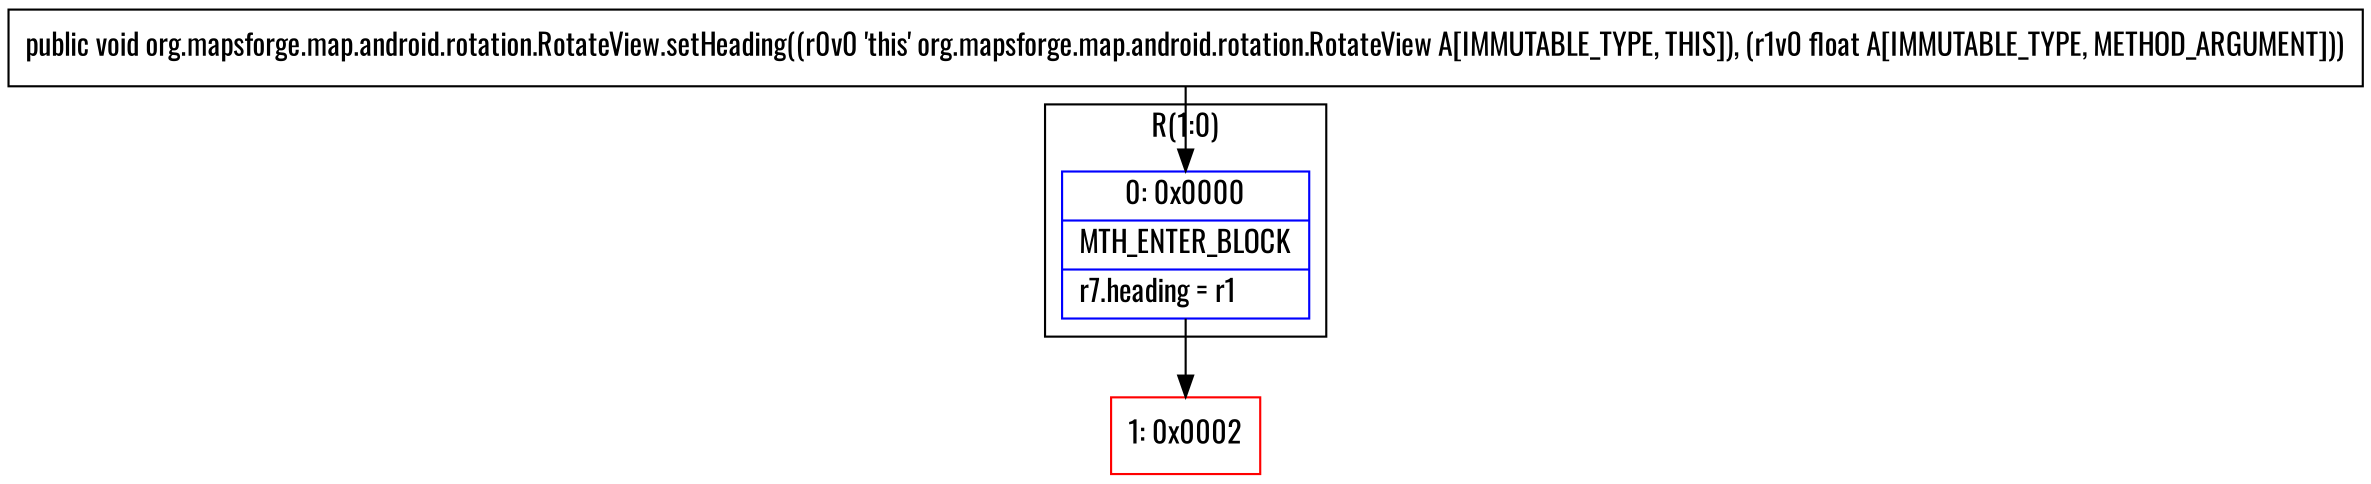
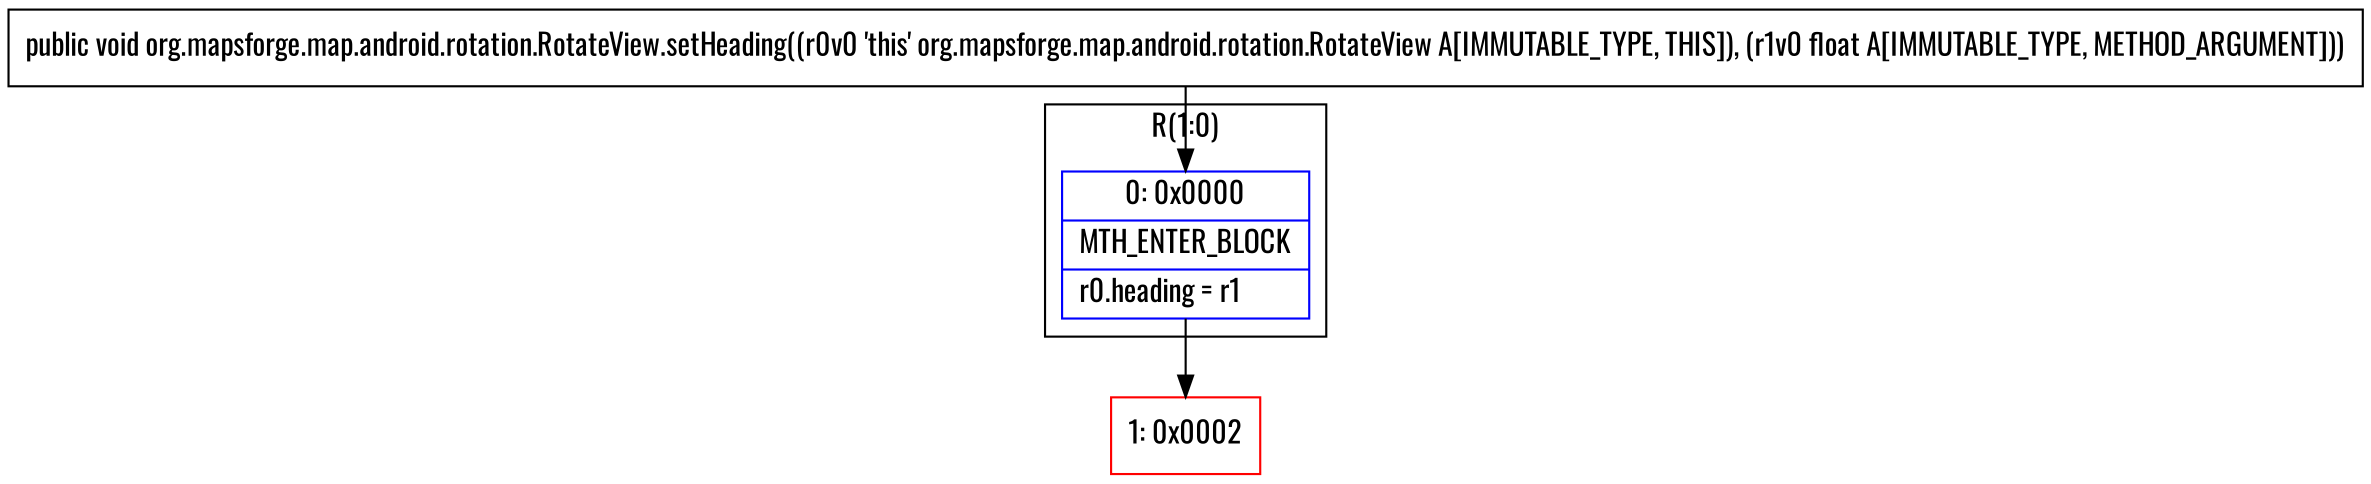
  digraph {
    fontname=Oswald
    node [shape=record fontname=Oswald]
    edge [fontname=Oswald]
-   n1 [color=blue label="{0\:\ 0x0000|MTH_ENTER_BLOCK\l|r7.heading = r1\l}"]
+   n1 [color=blue label="{0\:\ 0x0000|MTH_ENTER_BLOCK\l|r0.heading = r1\l}"]
    n2 [color=red label="{1\:\ 0x0002}"]
    n3 [label="{public void org.mapsforge.map.android.rotation.RotateView.setHeading((r0v0 'this' org.mapsforge.map.android.rotation.RotateView A[IMMUTABLE_TYPE, THIS]), (r1v0 float A[IMMUTABLE_TYPE, METHOD_ARGUMENT])) }"]
    subgraph cluster_1 {
      label="R(1:0)"
      n1
    }
    n1 -> n2
    n3 -> n1
  }
